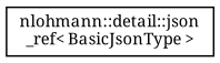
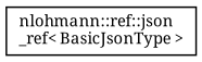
  digraph {
    rankdir=TB
    fontname="Noto Serif"
-   n1 [color=black fillcolor=white fontname="Noto Serif" fontsize=10 height=0.2 label="nlohmann::detail::json\l_ref\< BasicJsonType \>" shape=record style=filled width=0.4]
+   n1 [color=black fillcolor=white fontname="Noto Serif" fontsize=10 height=0.2 label="nlohmann::ref::json\l_ref\< BasicJsonType \>" shape=record style=filled width=0.4]
  }
